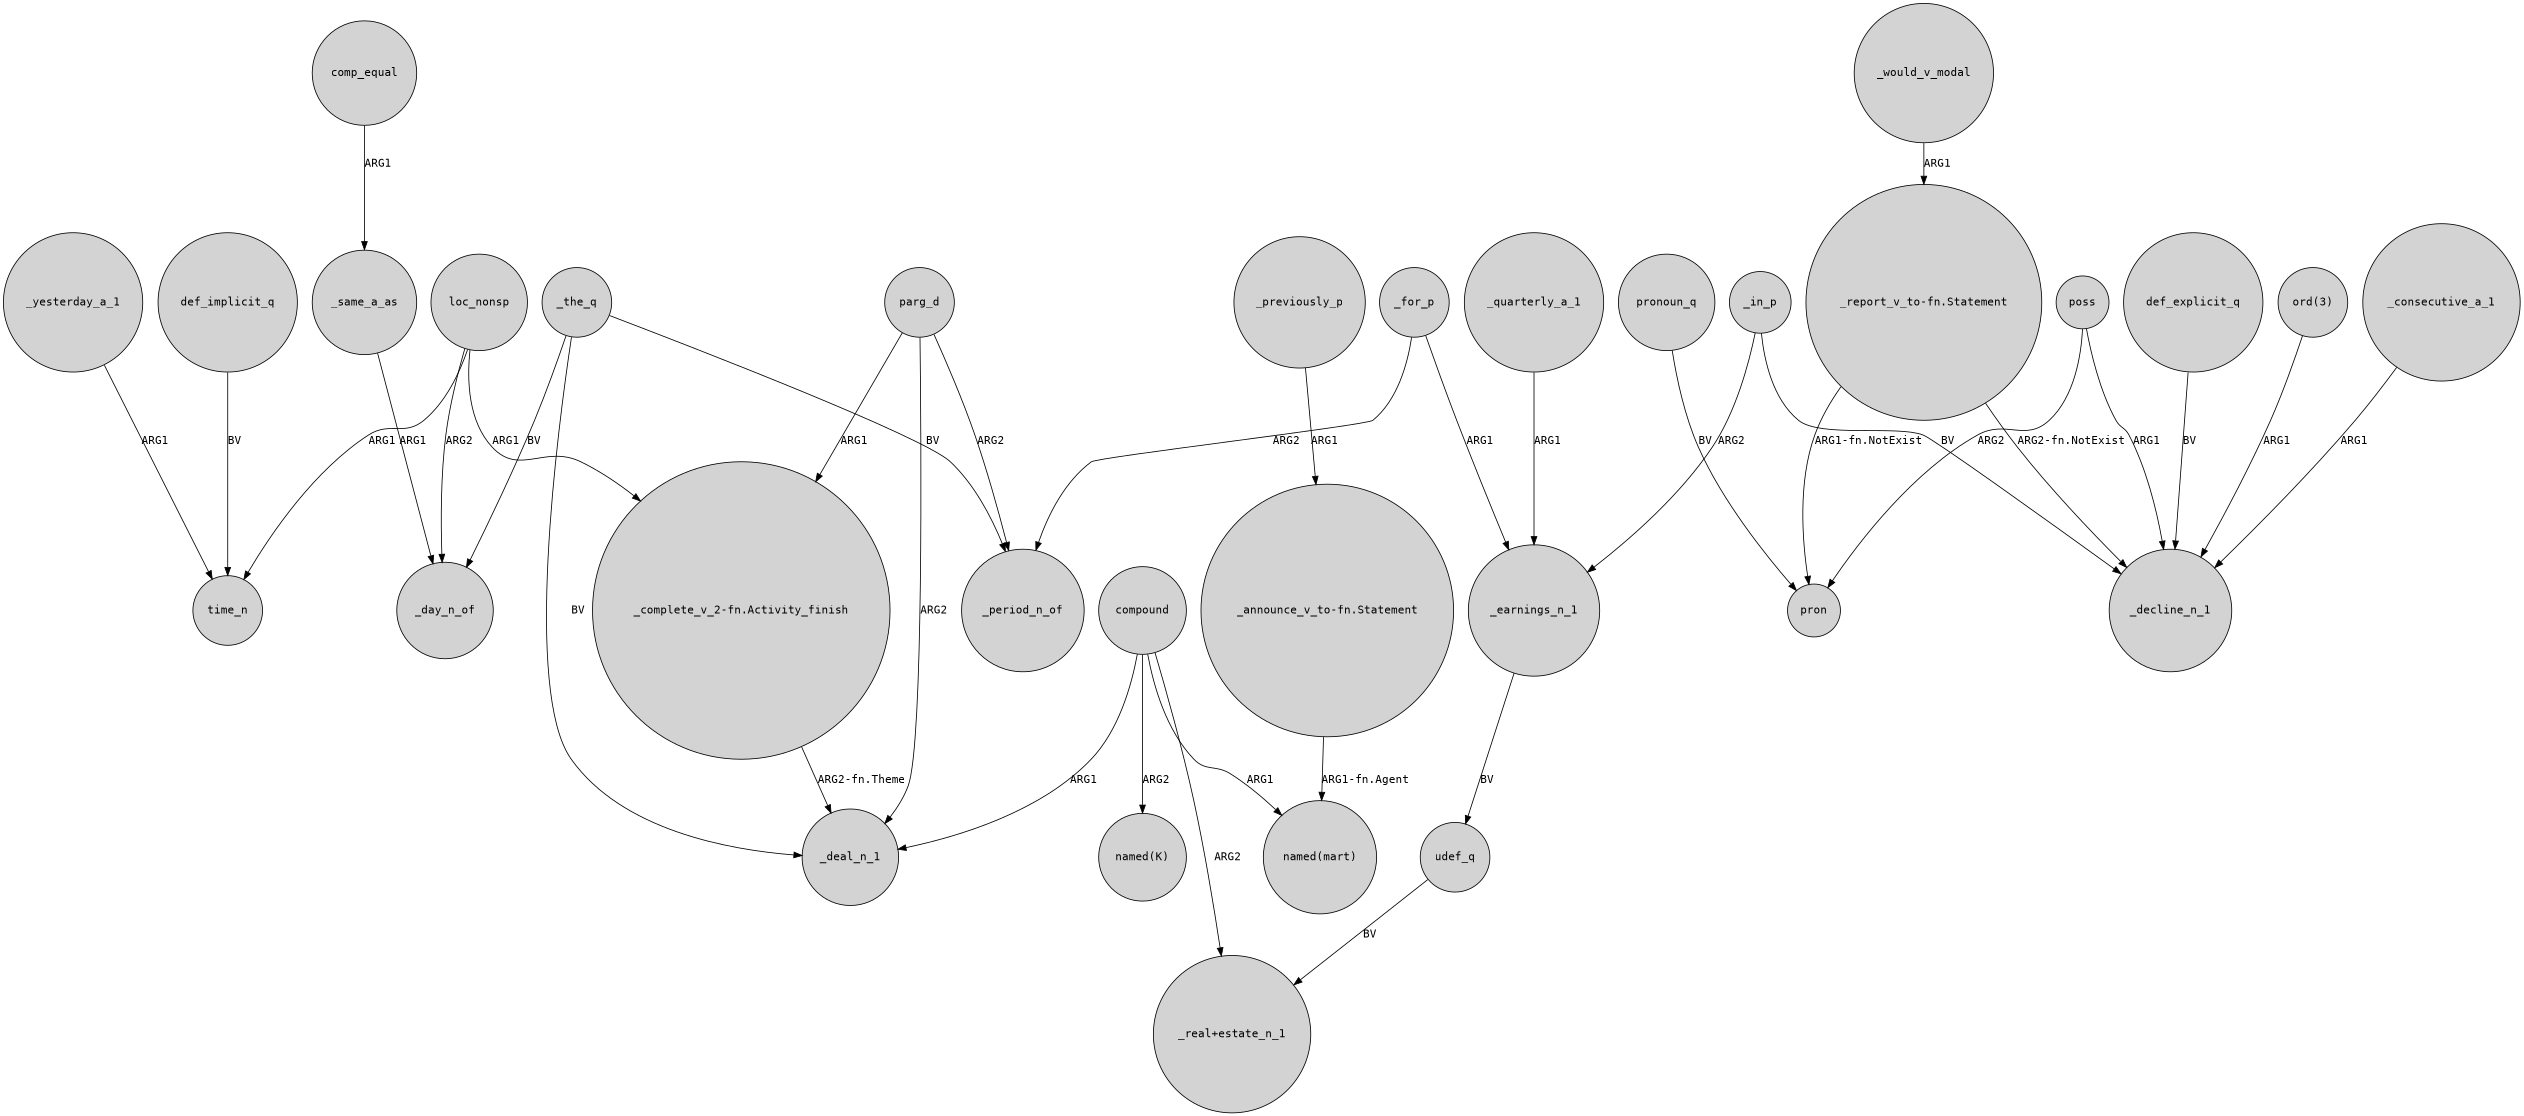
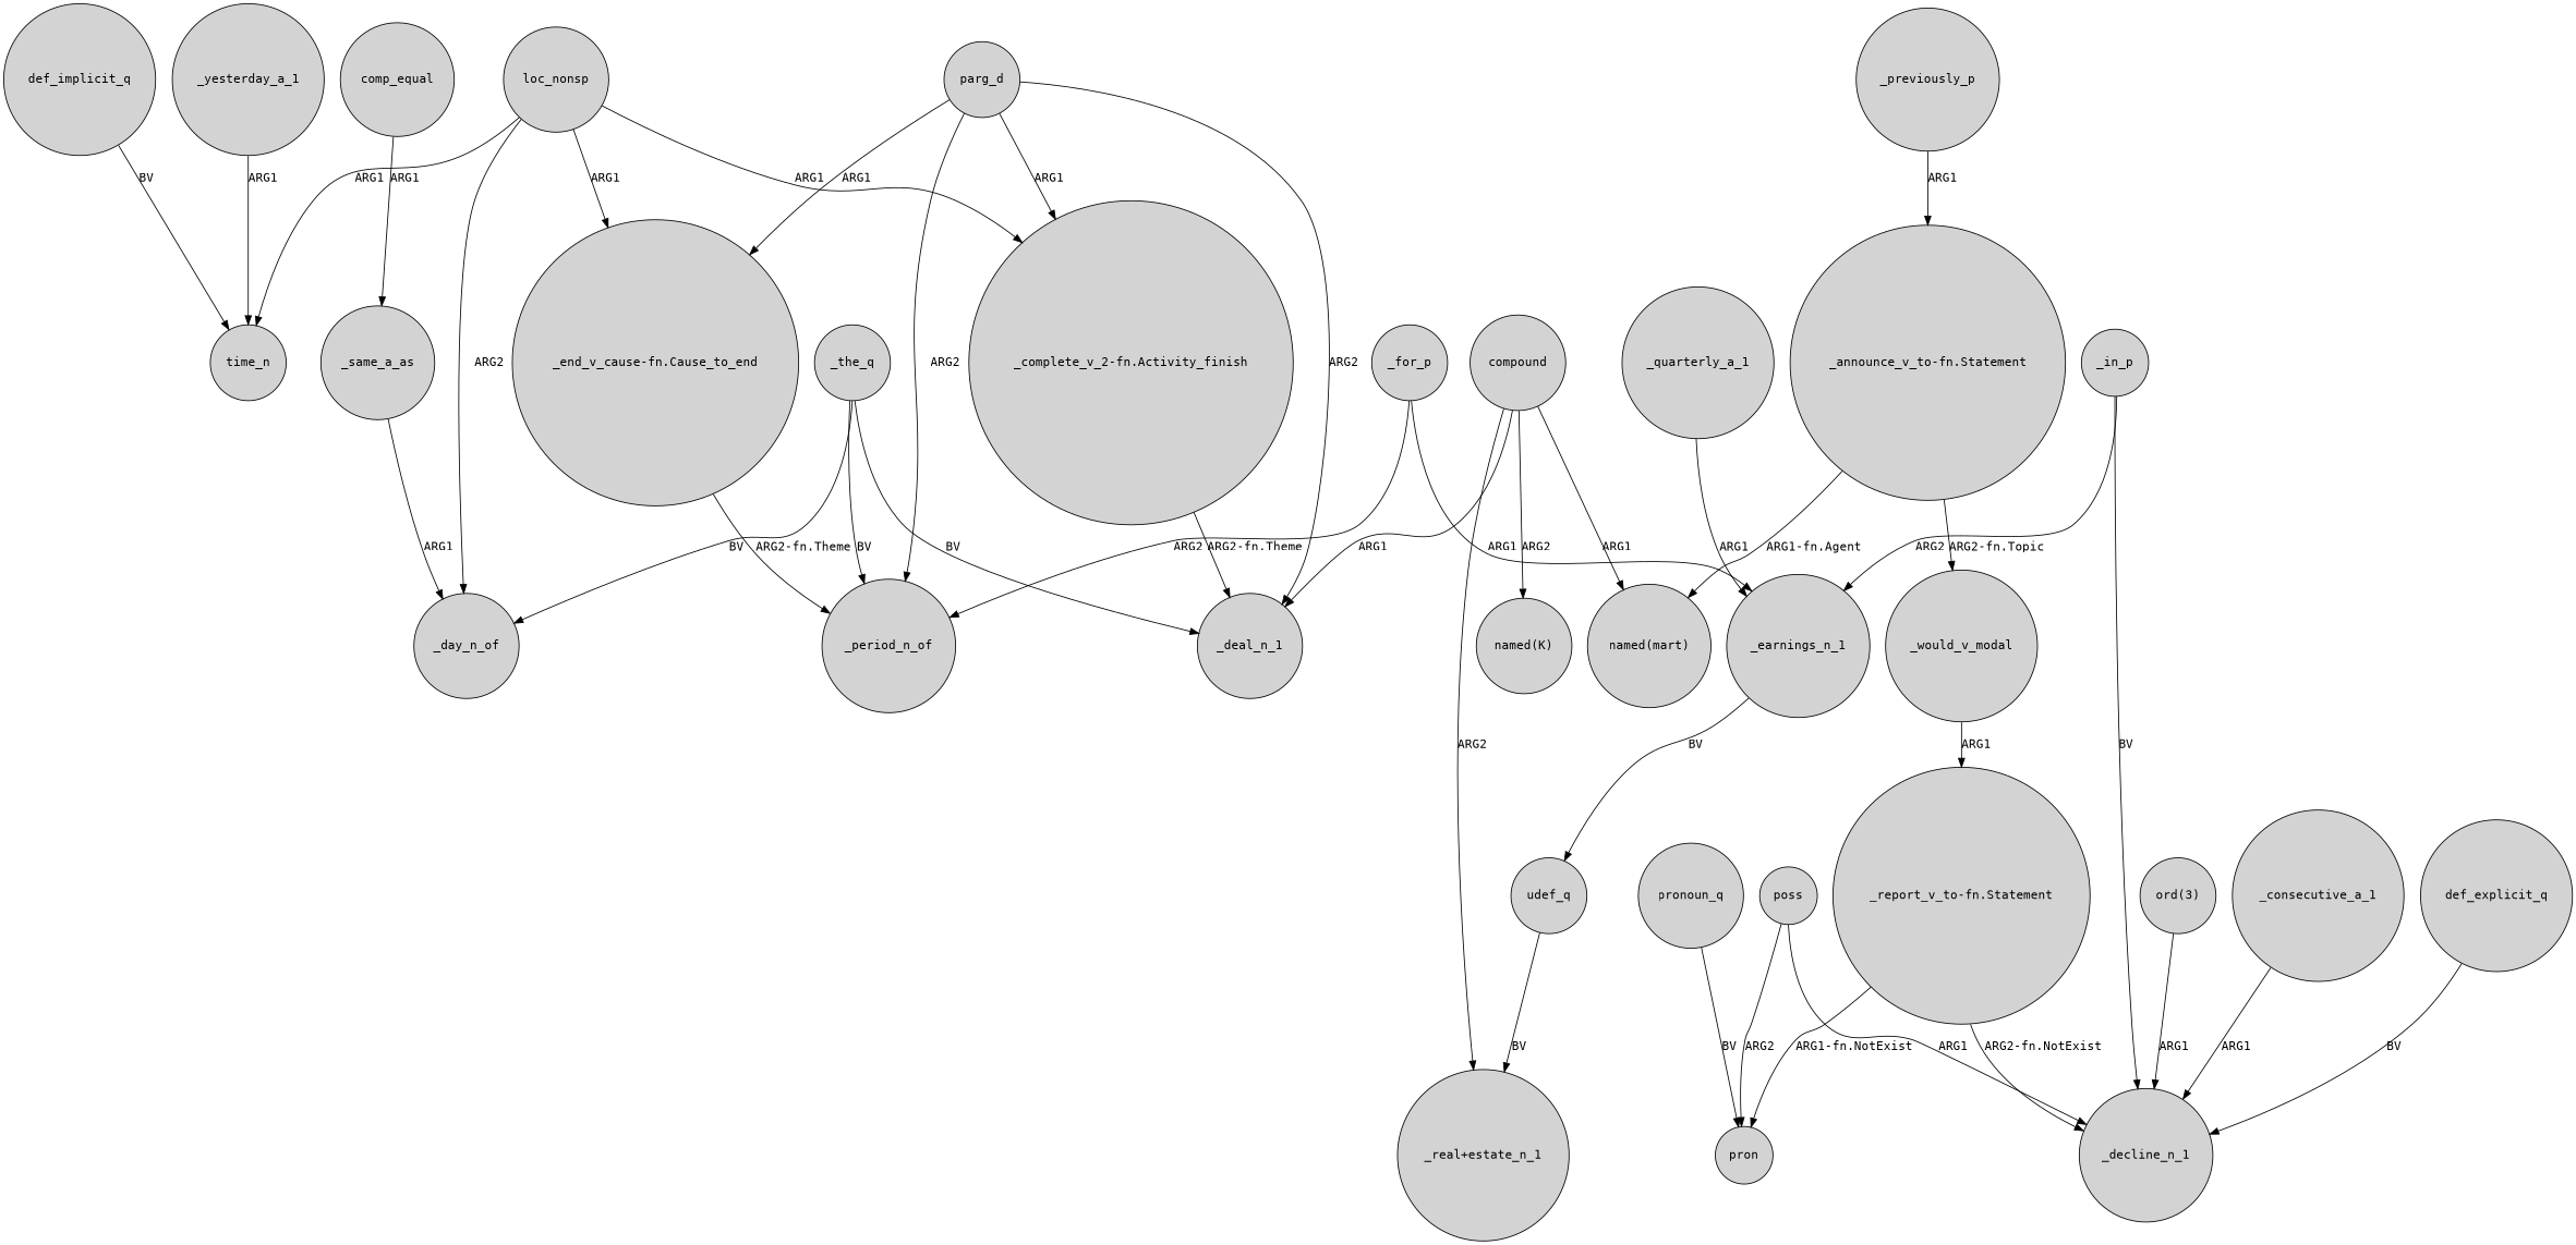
  digraph {
    fontname="DejaVu Sans Mono"
    node [fontname="DejaVu Sans Mono" shape=circle style=filled]
    edge [fontname="DejaVu Sans Mono"]
    _yesterday_a_1
    time_n
    _would_v_modal
    "_report_v_to-fn.Statement"
    pron
    _decline_n_1
    "_announce_v_to-fn.Statement"
    "named(mart)"
    poss
    compound
    _deal_n_1
    "_real+estate_n_1"
    "named(K)"
    _the_q
    _day_n_of
    _period_n_of
    udef_q
    _earnings_n_1
    _same_a_as
    _for_p
    loc_nonsp
    "_complete_v_2-fn.Activity_finish"
+   "_end_v_cause-fn.Cause_to_end"
    _previously_p
    _quarterly_a_1
    pronoun_q
    parg_d
    comp_equal
    def_explicit_q
    _in_p
    "ord(3)"
    _consecutive_a_1
    def_implicit_q
    _yesterday_a_1 -> time_n [label=ARG1]
    _would_v_modal -> "_report_v_to-fn.Statement" [label=ARG1]
    "_report_v_to-fn.Statement" -> pron [label="ARG1-fn.NotExist"]
    "_report_v_to-fn.Statement" -> _decline_n_1 [label="ARG2-fn.NotExist"]
+   "_announce_v_to-fn.Statement" -> _would_v_modal [label="ARG2-fn.Topic"]
    "_announce_v_to-fn.Statement" -> "named(mart)" [label="ARG1-fn.Agent"]
    poss -> pron [label=ARG2]
    poss -> _decline_n_1 [label=ARG1]
    compound -> "named(mart)" [label=ARG1]
    compound -> _deal_n_1 [label=ARG1]
    compound -> "_real+estate_n_1" [label=ARG2]
    compound -> "named(K)" [label=ARG2]
    _the_q -> _deal_n_1 [label=BV]
    _the_q -> _day_n_of [label=BV]
    _the_q -> _period_n_of [label=BV]
    udef_q -> "_real+estate_n_1" [label=BV]
    _earnings_n_1 -> udef_q [label=BV]
    _same_a_as -> _day_n_of [label=ARG1]
    _for_p -> _period_n_of [label=ARG2]
    _for_p -> _earnings_n_1 [label=ARG1]
    loc_nonsp -> time_n [label=ARG1]
    loc_nonsp -> _day_n_of [label=ARG2]
    loc_nonsp -> "_complete_v_2-fn.Activity_finish" [label=ARG1]
+   loc_nonsp -> "_end_v_cause-fn.Cause_to_end" [label=ARG1]
    "_complete_v_2-fn.Activity_finish" -> _deal_n_1 [label="ARG2-fn.Theme"]
+   "_end_v_cause-fn.Cause_to_end" -> _period_n_of [label="ARG2-fn.Theme"]
    _previously_p -> "_announce_v_to-fn.Statement" [label=ARG1]
    _quarterly_a_1 -> _earnings_n_1 [label=ARG1]
    pronoun_q -> pron [label=BV]
    parg_d -> _deal_n_1 [label=ARG2]
    parg_d -> _period_n_of [label=ARG2]
    parg_d -> "_complete_v_2-fn.Activity_finish" [label=ARG1]
+   parg_d -> "_end_v_cause-fn.Cause_to_end" [label=ARG1]
    comp_equal -> _same_a_as [label=ARG1]
    def_explicit_q -> _decline_n_1 [label=BV]
    _in_p -> _decline_n_1 [label=BV]
    _in_p -> _earnings_n_1 [label=ARG2]
    "ord(3)" -> _decline_n_1 [label=ARG1]
    _consecutive_a_1 -> _decline_n_1 [label=ARG1]
    def_implicit_q -> time_n [label=BV]
  }
